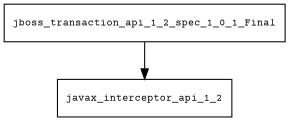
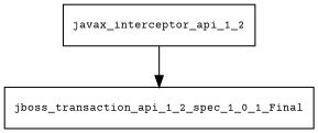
  digraph {
    fontname="Courier Prime"
    node [fontsize=10.0 shape=box fontname="Courier Prime"]
    jboss_transaction_api_1_2_spec_1_0_1_Final
    javax_interceptor_api_1_2
-   jboss_transaction_api_1_2_spec_1_0_1_Final -> javax_interceptor_api_1_2 [fontname="Courier Prime"]
+   javax_interceptor_api_1_2 -> jboss_transaction_api_1_2_spec_1_0_1_Final [fontname="Courier Prime"]
  }
